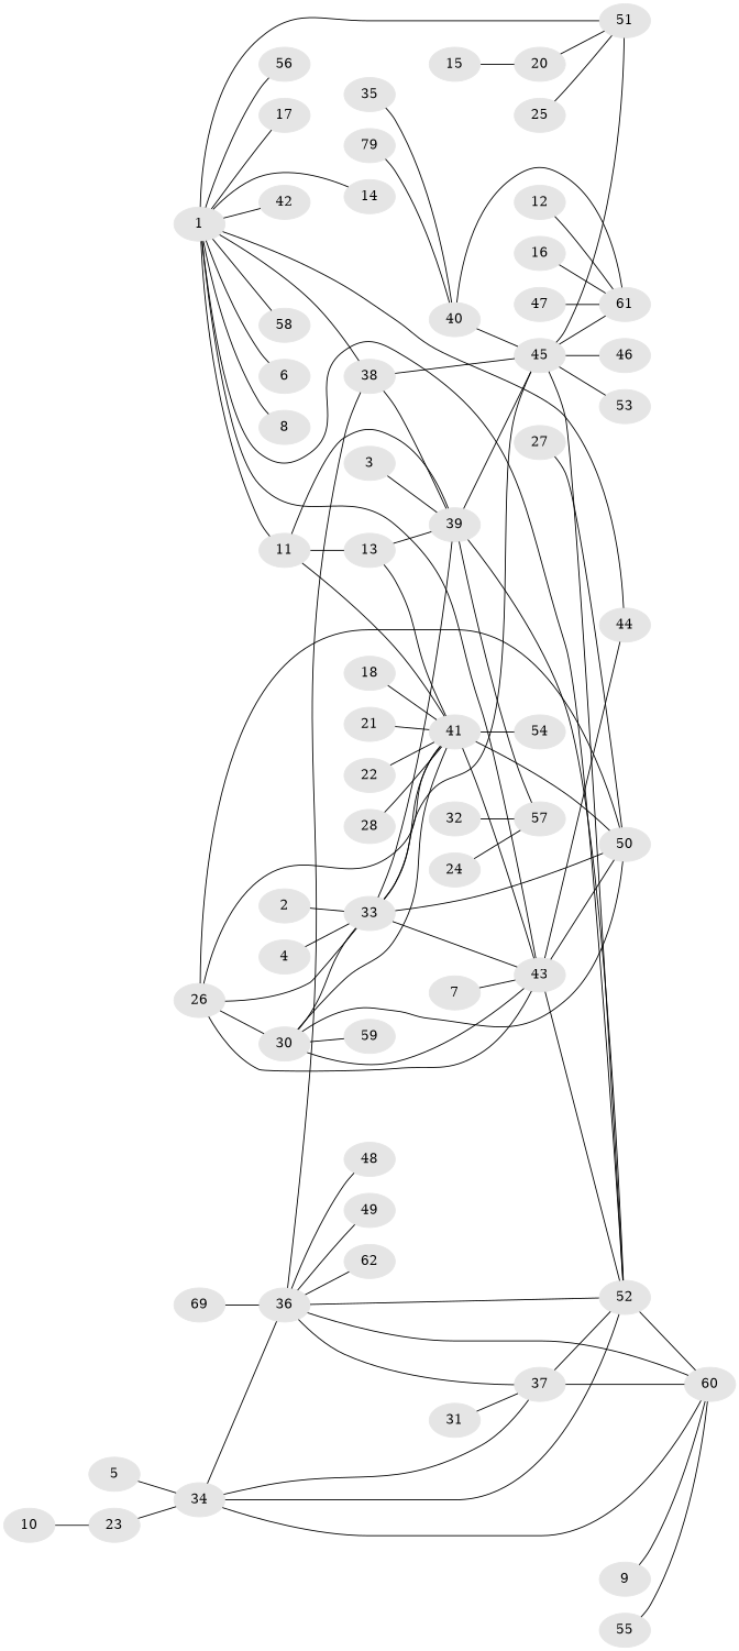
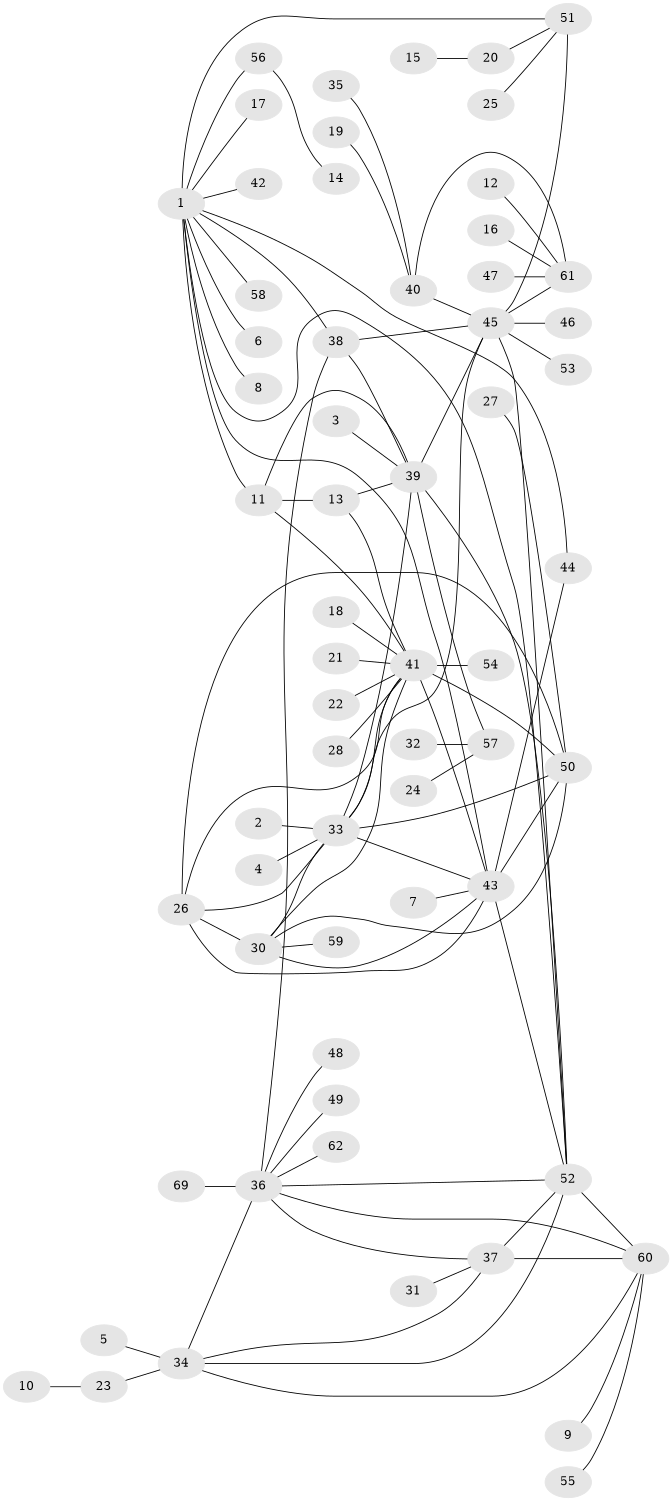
  graph {
    rankdir=LR
    node [color=gray90 style=filled]
    edge [weight=1.0]
    1
    6
    8
    11
    14
    17
    38
    42
    43
    44
    51
    52
    56
    58
    39
    13
    41
    20
    45
    50
    60
    2
    33
    3
    57
    4
    5
    34
    36
    37
    7
    9
    10
    23
    54
    12
    61
    15
    16
    18
-   19 [label=79]
+   19
    40
    21
    22
    24
    25
    26
    30
    59
    27
    28
    n52 [label=69]
    48
    49
    62
    31
    32
    46
    53
    35
    47
    55
    1 -- 6
    1 -- 8
    1 -- 11
-   1 -- 14
+   56 -- 14
    1 -- 17
    1 -- 38
    1 -- 42
    1 -- 43
    1 -- 44
    1 -- 51 [weight=4.0]
    1 -- 52
    1 -- 56
    1 -- 58
    11 -- 39 [weight=4.0]
    11 -- 13
    11 -- 41
    38 -- 39
    38 -- 45
    43 -- 44
    43 -- 52 [weight=2.0]
    43 -- 50
    52 -- 60 [weight=2.0]
    39 -- 52
    39 -- 45
    39 -- 57
    13 -- 39 [weight=4.0]
    13 -- 41
    41 -- 43
    41 -- 50
    41 -- 54
    20 -- 51
    45 -- 51
    45 -- 52 [weight=2.0]
    45 -- 61 [weight=4.0]
    45 -- 46
    45 -- 53
    2 -- 33
    33 -- 43
    33 -- 39
    33 -- 41
    33 -- 45
    33 -- 50
    3 -- 39
    4 -- 33
    5 -- 34
    34 -- 52 [weight=2.0]
    34 -- 60
    34 -- 36
    34 -- 37
    36 -- 38
    36 -- 52 [weight=2.0]
    36 -- 60
    36 -- 37
    36 -- 48
    36 -- 49
    36 -- 62
    37 -- 52 [weight=2.0]
    37 -- 60
    7 -- 43
    9 -- 60
    10 -- 23
    23 -- 34
    12 -- 61
    15 -- 20
    16 -- 61
    18 -- 41
    19 -- 40
    40 -- 45 [weight=4.0]
    40 -- 61
    21 -- 41
    22 -- 41
    24 -- 57
    25 -- 51
    26 -- 43
    26 -- 41
    26 -- 50
    26 -- 33
    26 -- 30
    30 -- 43
    30 -- 41
    30 -- 50
    30 -- 33
    30 -- 59
    27 -- 50
    28 -- 41
    n52 -- 36
    31 -- 37
    32 -- 57
    35 -- 40
    47 -- 61
    55 -- 60
  }
